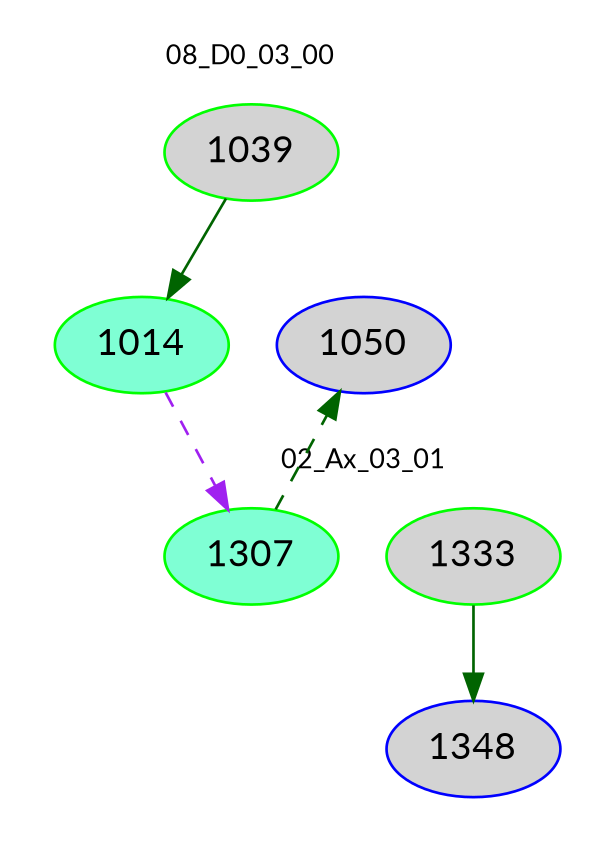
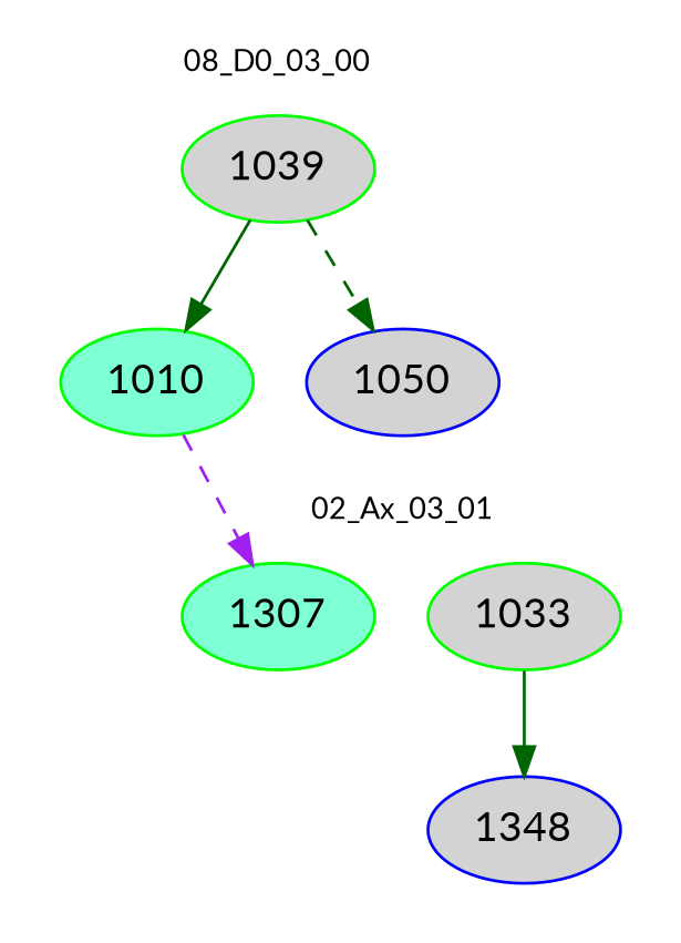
  digraph {
    fontname=Lato
    node [color=green fillcolor=lightgrey fontname=Lato style=filled]
    edge [color=darkgreen fontname=Lato style=solid]
-   n1 [label=1333]
+   n1 [label=1033]
    n2 [fillcolor=aquamarine label=1307]
    n3 [color=blue label=1348]
    n4 [label=1039]
-   n5 [fillcolor=aquamarine label=1014]
+   n5 [fillcolor=aquamarine label=1010]
    n6 [color=blue label=1050]
    subgraph cluster_1 {
      color=white
      fontsize=10
      label="02_Ax_03_01"
      n1
      n2
      n3
    }
    subgraph cluster_2 {
      color=white
      fontsize=10
      label="08_D0_03_00"
      n4
      n5
      n6
    }
    n1 -> n3
    n4 -> n5
-   n2 -> n6 [style=dashed]
+   n4 -> n6 [style=dashed]
    n5 -> n2 [color=purple style=dashed]
  }
